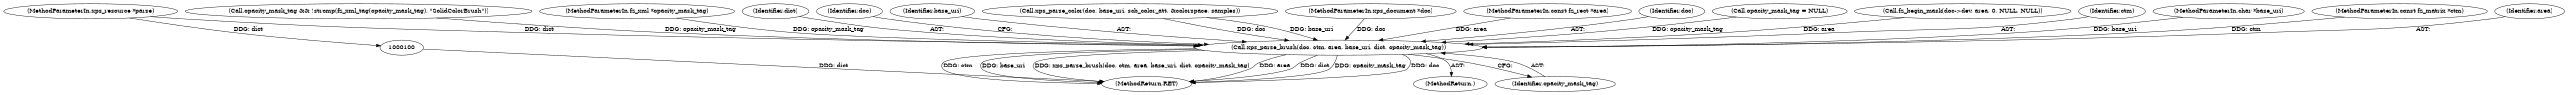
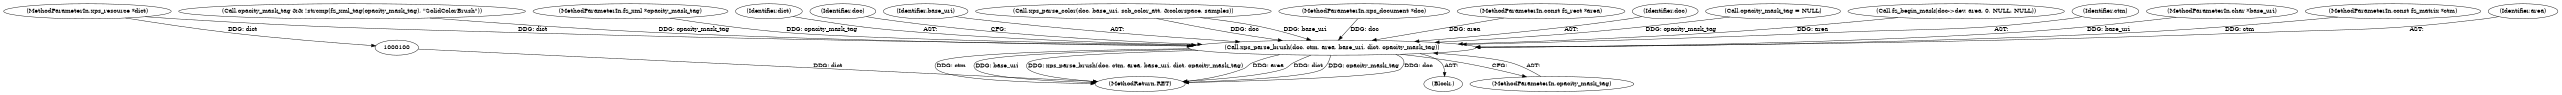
  digraph {
-   n1 [label="(MethodParameterIn,xps_resource *parse)"]
+   n1 [label="(MethodParameterIn,xps_resource *dict)"]
    n2 [label="(Call,xps_parse_brush(doc, ctm, area, base_uri, dict, opacity_mask_tag))"]
    1000100
    n4 [label="(MethodReturn,RET)"]
-   n5 [label="(MethodReturn,)"]
-   n6 [label="(Identifier,opacity_mask_tag)"]
+   n5 [label="(Block,)"]
+   n6 [label="(MethodParameterIn,opacity_mask_tag)"]
    n7 [label="(Call,opacity_mask_tag && !strcmp(fz_xml_tag(opacity_mask_tag), \"SolidColorBrush\"))"]
    n8 [label="(MethodParameterIn,fz_xml *opacity_mask_tag)"]
    n9 [label="(Identifier,dict)"]
    n10 [label="(Identifier,doc)"]
    n11 [label="(Identifier,base_uri)"]
    n12 [label="(Call,xps_parse_color(doc, base_uri, scb_color_att, &colorspace, samples))"]
    n13 [label="(MethodParameterIn,xps_document *doc)"]
    n14 [label="(MethodParameterIn,const fz_rect *area)"]
    n15 [label="(Identifier,doc)"]
    n16 [label="(Call,opacity_mask_tag = NULL)"]
    n17 [label="(Call,fz_begin_mask(doc->dev, area, 0, NULL, NULL))"]
    n18 [label="(Identifier,ctm)"]
    n19 [label="(MethodParameterIn,char *base_uri)"]
    n20 [label="(MethodParameterIn,const fz_matrix *ctm)"]
    n21 [label="(Identifier,area)"]
    n1 -> n2 [label="DDG: dict"]
    n1 -> 1000100 [label="DDG: dict"]
    n2 -> n4 [label="DDG: ctm"]
    n2 -> n4 [label="DDG: base_uri"]
    n2 -> n4 [label="DDG: xps_parse_brush(doc, ctm, area, base_uri, dict, opacity_mask_tag)"]
    n2 -> n4 [label="DDG: area"]
    n2 -> n4 [label="DDG: dict"]
    n2 -> n4 [label="DDG: opacity_mask_tag"]
    n2 -> n4 [label="DDG: doc"]
    n2 -> n5 [label="AST: "]
    n2 -> n6 [label="CFG: "]
    1000100 -> n4 [label="DDG: dict"]
    n6 -> n2 [label="AST: "]
    n7 -> n2 [label="DDG: opacity_mask_tag"]
    n8 -> n2 [label="DDG: opacity_mask_tag"]
    n9 -> n2 [label="AST: "]
    n10 -> n2 [label="CFG: "]
    n11 -> n2 [label="AST: "]
    n12 -> n2 [label="DDG: doc"]
    n12 -> n2 [label="DDG: base_uri"]
    n13 -> n2 [label="DDG: doc"]
    n14 -> n2 [label="DDG: area"]
    n15 -> n2 [label="AST: "]
    n16 -> n2 [label="DDG: opacity_mask_tag"]
    n17 -> n2 [label="DDG: area"]
    n18 -> n2 [label="AST: "]
    n19 -> n2 [label="DDG: base_uri"]
    n20 -> n2 [label="DDG: ctm"]
    n21 -> n2 [label="AST: "]
  }
